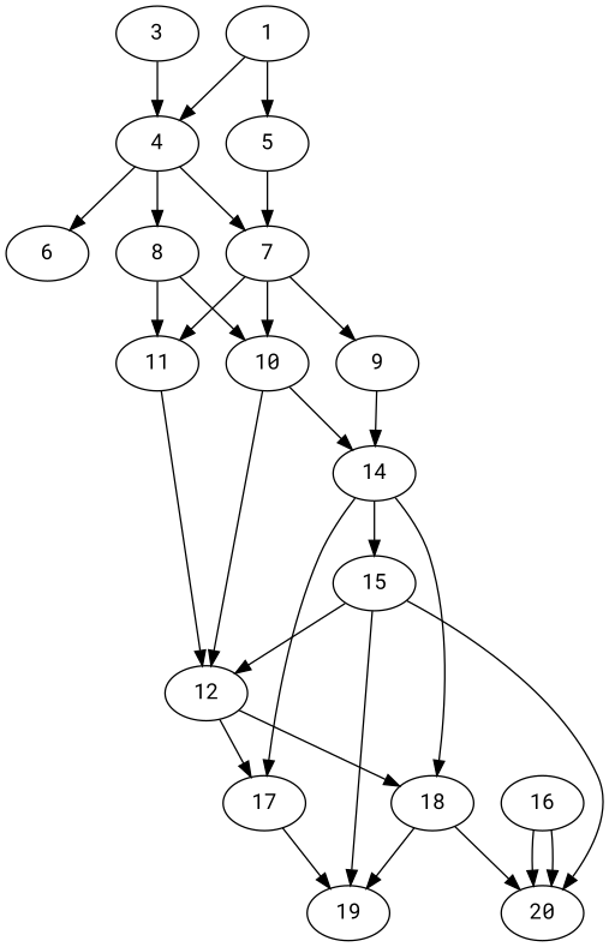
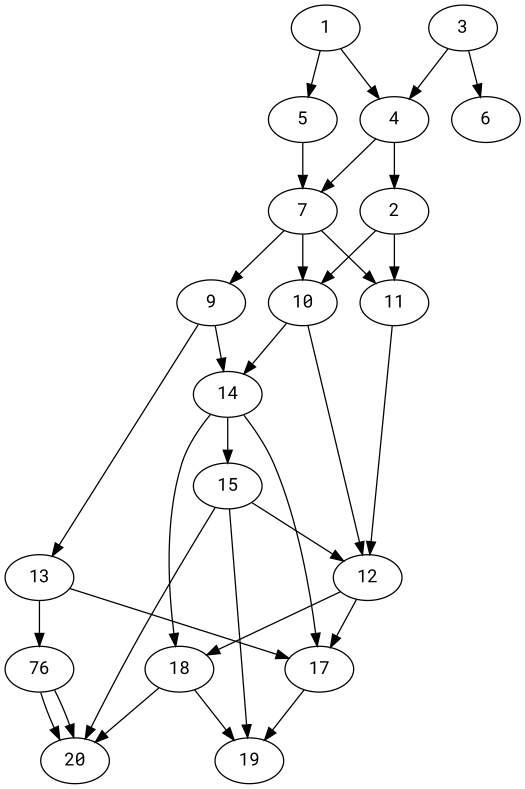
  digraph {
    fontname="Roboto Mono"
    node [alpha=0.06 fontname="Roboto Mono"]
    edge [fontname="Roboto Mono"]
    1 [alpha=0.12 expect_size=36487168]
    4 [alpha=0.10 expect_size=7523328]
    5 [expect_size=33619968]
    7 [alpha=0.19 expect_size=35431424]
-   8 [alpha=0.20 expect_size=35140608]
+   8 [alpha=0.20 expect_size=35140608 label=2]
    9 [alpha=0.05 expect_size=12837888]
    10 [alpha=0.02 expect_size=39896064]
    11 [alpha=0.18 expect_size=25961472]
    6 [expect_size=24689664]
    3 [alpha=0.05 expect_size=32401408]
+   13 [alpha=0.10 expect_size=17590272]
    14 [expect_size=29083648]
    12 [alpha=0.12 expect_size=6606848]
    17 [alpha=0.03 expect_size=35146752]
-   16 [alpha=0.07 expect_size=21702656]
+   16 [alpha=0.07 expect_size=21702656 label=76]
    15 [alpha=0.00 expect_size=6619136]
    18 [alpha=0.08 expect_size=32581632]
    19 [alpha=0.07 expect_size=32223232]
    20 [alpha=0.19 expect_size=43802624]
    1 -> 4
    1 -> 5
    4 -> 7
    4 -> 8
    5 -> 7
    7 -> 9
    7 -> 10
    7 -> 11
    8 -> 10
    8 -> 11
+   9 -> 13
    9 -> 14
    10 -> 14
    10 -> 12
    11 -> 12
    3 -> 4
-   4 -> 6
+   3 -> 6
+   13 -> 17
+   13 -> 16
    14 -> 17
    14 -> 15
    14 -> 18
    12 -> 17
    12 -> 18
    17 -> 19
    16 -> 20
    16 -> 20
    15 -> 12
    15 -> 19
    15 -> 20
    18 -> 19
    18 -> 20
  }
